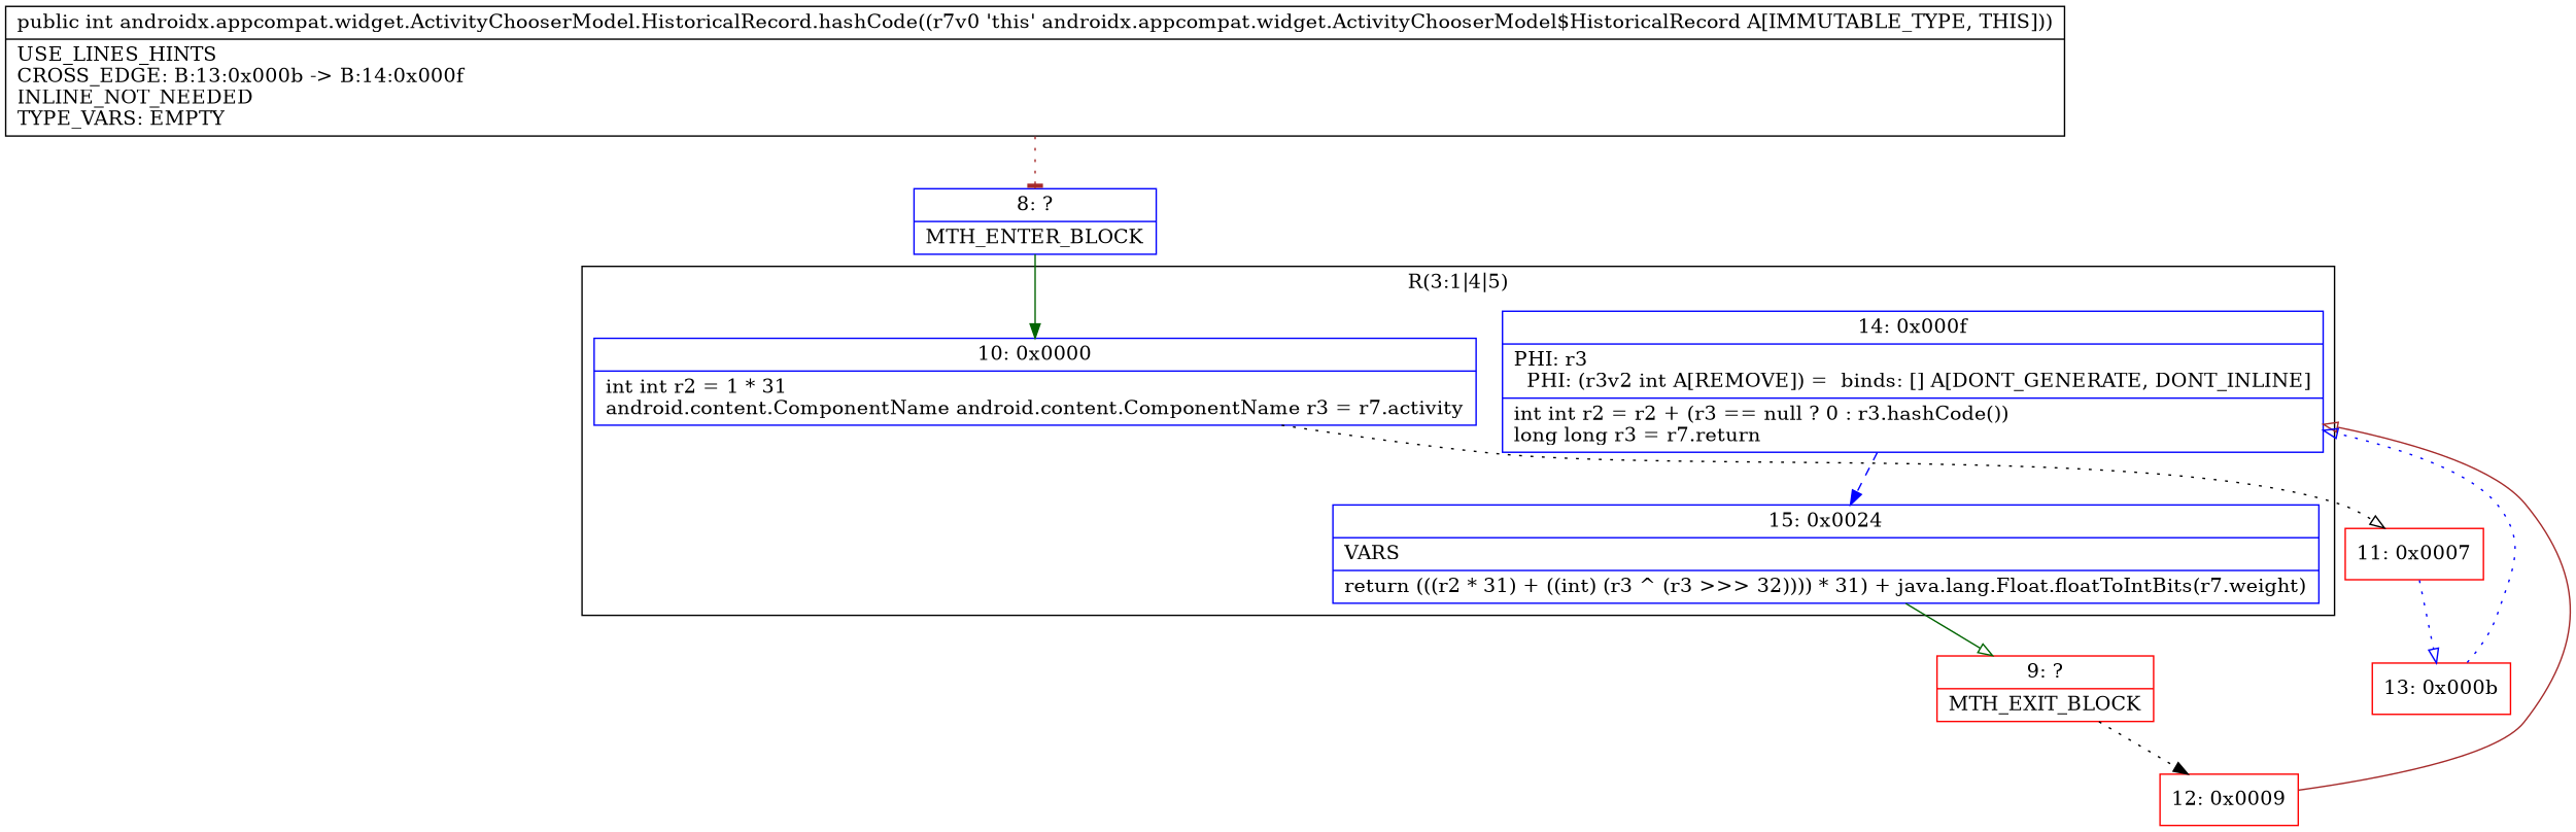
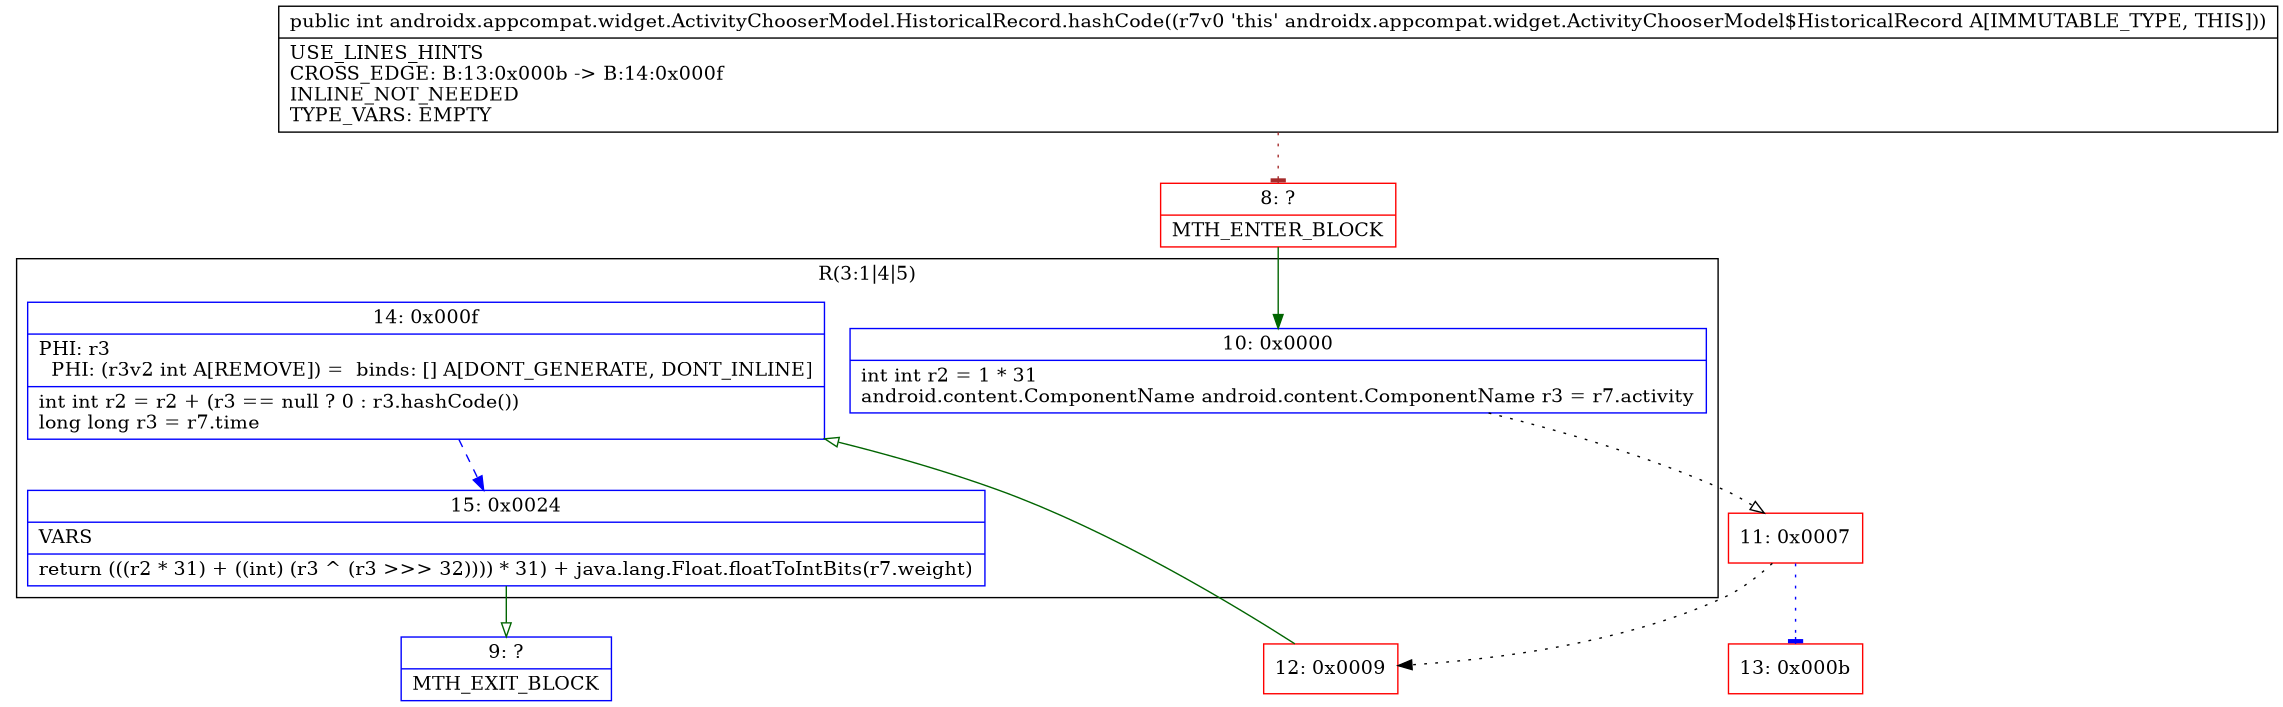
  digraph {
    node [color=red shape=record]
    edge [arrowhead=onormal color=blue style=dotted]
    n1 [color=blue label="{10\:\ 0x0000|int int r2 = 1 * 31\landroid.content.ComponentName android.content.ComponentName r3 = r7.activity\l}"]
-   n2 [color=blue label="{14\:\ 0x000f|PHI: r3 \l  PHI: (r3v2 int A[REMOVE]) =  binds: [] A[DONT_GENERATE, DONT_INLINE]\l|int int r2 = r2 + (r3 == null ? 0 : r3.hashCode())\llong long r3 = r7.return\l}"]
+   n2 [color=blue label="{14\:\ 0x000f|PHI: r3 \l  PHI: (r3v2 int A[REMOVE]) =  binds: [] A[DONT_GENERATE, DONT_INLINE]\l|int int r2 = r2 + (r3 == null ? 0 : r3.hashCode())\llong long r3 = r7.time\l}"]
    n3 [color=blue label="{15\:\ 0x0024|VARS\l|return (((r2 * 31) + ((int) (r3 ^ (r3 \>\>\> 32)))) * 31) + java.lang.Float.floatToIntBits(r7.weight)\l}"]
    n4 [label="{11\:\ 0x0007}"]
-   n5 [label="{9\:\ ?|MTH_EXIT_BLOCK\l}"]
+   n5 [color=blue label="{9\:\ ?|MTH_EXIT_BLOCK\l}"]
    n6 [label="{12\:\ 0x0009}"]
    n7 [label="{13\:\ 0x000b}"]
-   n8 [color=blue label="{8\:\ ?|MTH_ENTER_BLOCK\l}"]
+   n8 [label="{8\:\ ?|MTH_ENTER_BLOCK\l}"]
    n9 [label="{public int androidx.appcompat.widget.ActivityChooserModel.HistoricalRecord.hashCode((r7v0 'this' androidx.appcompat.widget.ActivityChooserModel$HistoricalRecord A[IMMUTABLE_TYPE, THIS]))  | USE_LINES_HINTS\lCROSS_EDGE: B:13:0x000b \-\> B:14:0x000f\lINLINE_NOT_NEEDED\lTYPE_VARS: EMPTY\l}" color=""]
    subgraph cluster_1 {
      label="R(3:1|4|5)"
      n1
      n2
      n3
    }
    n1 -> n4 [color=black]
    n2 -> n3 [arrowhead=normal style=dashed]
    n3 -> n5 [color=darkgreen style=solid]
-   n5 -> n6 [arrowhead=normal color=black]
-   n4 -> n7
-   n6 -> n2 [color=brown style=solid]
-   n7 -> n2
+   n4 -> n6 [arrowhead=normal color=black]
+   n4 -> n7 [arrowhead=tee]
+   n6 -> n2 [color=darkgreen style=solid]
    n8 -> n1 [arrowhead=normal color=darkgreen style=solid]
    n9 -> n8 [arrowhead=tee color=brown]
  }
